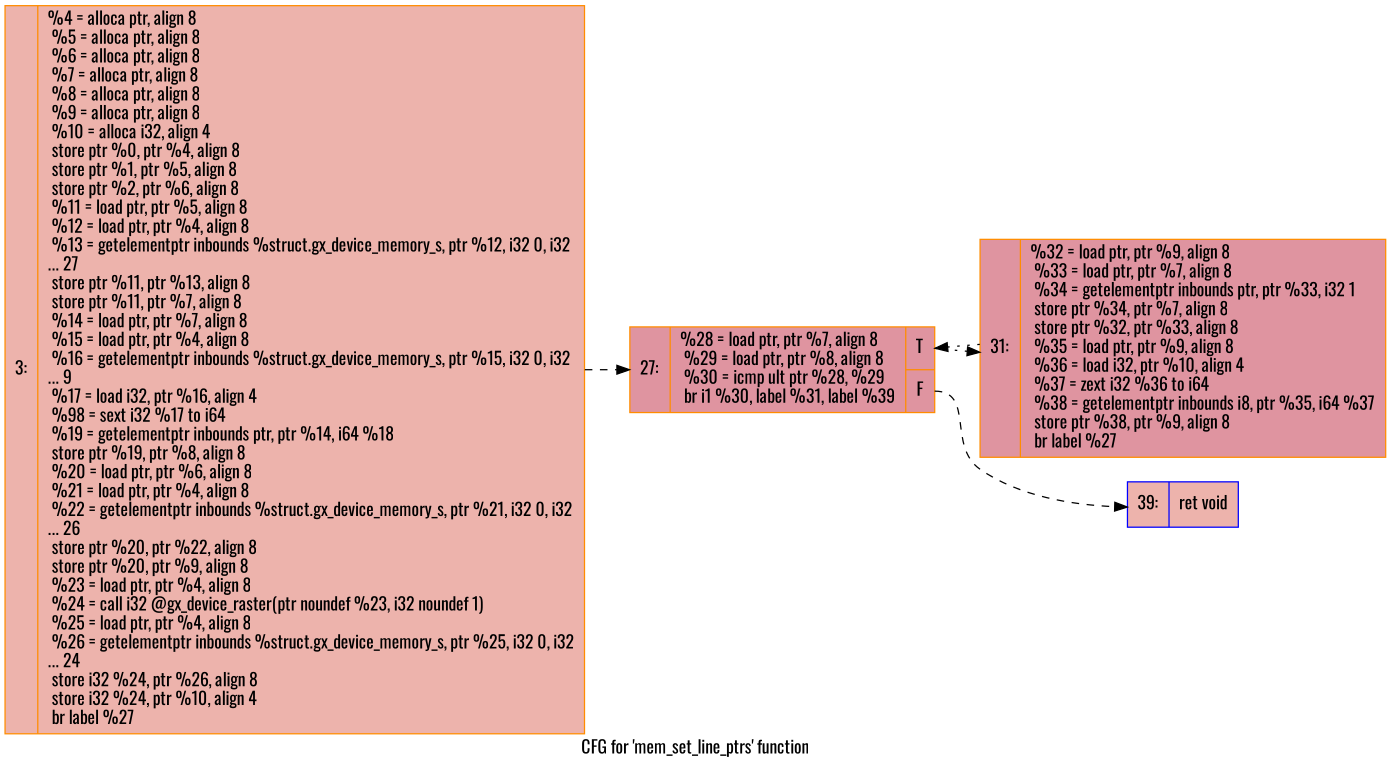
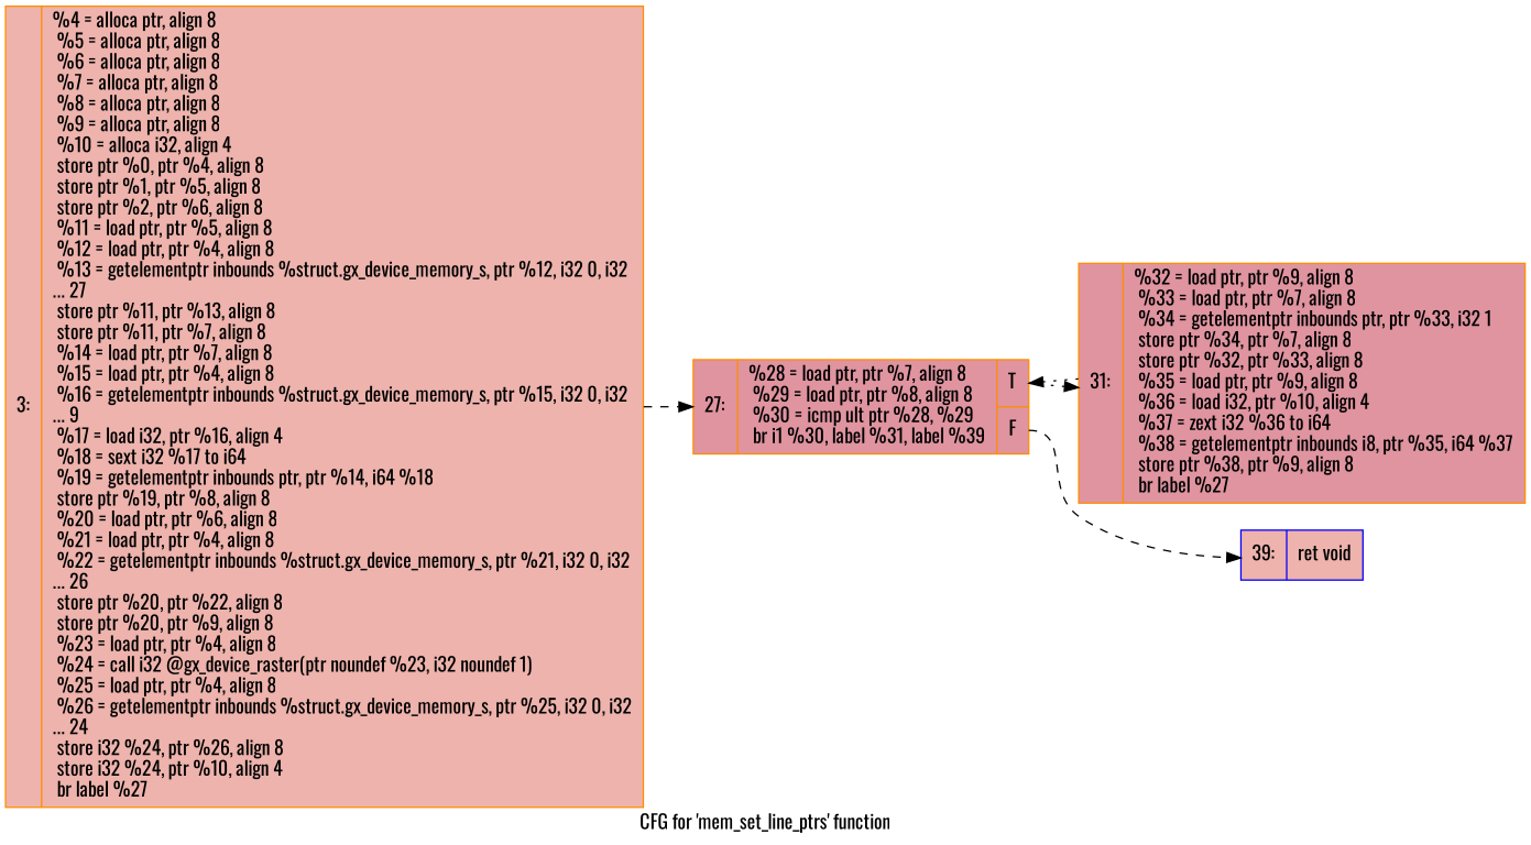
  digraph {
    label="CFG for 'mem_set_line_ptrs' function"
    rankdir=LR
    fontname=Oswald
    node [color=darkorange fillcolor="#d6524470" fontname=Oswald shape=record style=filled]
    edge [style=dashed fontname=Oswald]
-   n1 [label="{3:\l|  %4 = alloca ptr, align 8\l  %5 = alloca ptr, align 8\l  %6 = alloca ptr, align 8\l  %7 = alloca ptr, align 8\l  %8 = alloca ptr, align 8\l  %9 = alloca ptr, align 8\l  %10 = alloca i32, align 4\l  store ptr %0, ptr %4, align 8\l  store ptr %1, ptr %5, align 8\l  store ptr %2, ptr %6, align 8\l  %11 = load ptr, ptr %5, align 8\l  %12 = load ptr, ptr %4, align 8\l  %13 = getelementptr inbounds %struct.gx_device_memory_s, ptr %12, i32 0, i32\l... 27\l  store ptr %11, ptr %13, align 8\l  store ptr %11, ptr %7, align 8\l  %14 = load ptr, ptr %7, align 8\l  %15 = load ptr, ptr %4, align 8\l  %16 = getelementptr inbounds %struct.gx_device_memory_s, ptr %15, i32 0, i32\l... 9\l  %17 = load i32, ptr %16, align 4\l  %98 = sext i32 %17 to i64\l  %19 = getelementptr inbounds ptr, ptr %14, i64 %18\l  store ptr %19, ptr %8, align 8\l  %20 = load ptr, ptr %6, align 8\l  %21 = load ptr, ptr %4, align 8\l  %22 = getelementptr inbounds %struct.gx_device_memory_s, ptr %21, i32 0, i32\l... 26\l  store ptr %20, ptr %22, align 8\l  store ptr %20, ptr %9, align 8\l  %23 = load ptr, ptr %4, align 8\l  %24 = call i32 @gx_device_raster(ptr noundef %23, i32 noundef 1)\l  %25 = load ptr, ptr %4, align 8\l  %26 = getelementptr inbounds %struct.gx_device_memory_s, ptr %25, i32 0, i32\l... 24\l  store i32 %24, ptr %26, align 8\l  store i32 %24, ptr %10, align 4\l  br label %27\l}"]
+   n1 [label="{3:\l|  %4 = alloca ptr, align 8\l  %5 = alloca ptr, align 8\l  %6 = alloca ptr, align 8\l  %7 = alloca ptr, align 8\l  %8 = alloca ptr, align 8\l  %9 = alloca ptr, align 8\l  %10 = alloca i32, align 4\l  store ptr %0, ptr %4, align 8\l  store ptr %1, ptr %5, align 8\l  store ptr %2, ptr %6, align 8\l  %11 = load ptr, ptr %5, align 8\l  %12 = load ptr, ptr %4, align 8\l  %13 = getelementptr inbounds %struct.gx_device_memory_s, ptr %12, i32 0, i32\l... 27\l  store ptr %11, ptr %13, align 8\l  store ptr %11, ptr %7, align 8\l  %14 = load ptr, ptr %7, align 8\l  %15 = load ptr, ptr %4, align 8\l  %16 = getelementptr inbounds %struct.gx_device_memory_s, ptr %15, i32 0, i32\l... 9\l  %17 = load i32, ptr %16, align 4\l  %18 = sext i32 %17 to i64\l  %19 = getelementptr inbounds ptr, ptr %14, i64 %18\l  store ptr %19, ptr %8, align 8\l  %20 = load ptr, ptr %6, align 8\l  %21 = load ptr, ptr %4, align 8\l  %22 = getelementptr inbounds %struct.gx_device_memory_s, ptr %21, i32 0, i32\l... 26\l  store ptr %20, ptr %22, align 8\l  store ptr %20, ptr %9, align 8\l  %23 = load ptr, ptr %4, align 8\l  %24 = call i32 @gx_device_raster(ptr noundef %23, i32 noundef 1)\l  %25 = load ptr, ptr %4, align 8\l  %26 = getelementptr inbounds %struct.gx_device_memory_s, ptr %25, i32 0, i32\l... 24\l  store i32 %24, ptr %26, align 8\l  store i32 %24, ptr %10, align 4\l  br label %27\l}"]
    n2 [fillcolor="#b70d2870" label="{27:\l|  %28 = load ptr, ptr %7, align 8\l  %29 = load ptr, ptr %8, align 8\l  %30 = icmp ult ptr %28, %29\l  br i1 %30, label %31, label %39\l|{<s0>T|<s1>F}}"]
    n3 [fillcolor="#b70d2870" label="{31:\l|  %32 = load ptr, ptr %9, align 8\l  %33 = load ptr, ptr %7, align 8\l  %34 = getelementptr inbounds ptr, ptr %33, i32 1\l  store ptr %34, ptr %7, align 8\l  store ptr %32, ptr %33, align 8\l  %35 = load ptr, ptr %9, align 8\l  %36 = load i32, ptr %10, align 4\l  %37 = zext i32 %36 to i64\l  %38 = getelementptr inbounds i8, ptr %35, i64 %37\l  store ptr %38, ptr %9, align 8\l  br label %27\l}"]
    n4 [color=blue label="{39:\l|  ret void\l}"]
    n1 -> n2
    n2 -> n3 [tailport=s0 style=dotted]
    n2 -> n4 [tailport=s1]
    n3 -> n2 [style=dotted]
  }
